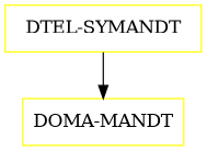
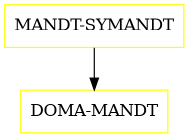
  digraph {
    node [color=yellow shape=box]
-   "DTEL-SYMANDT"
+   "DTEL-SYMANDT" [label="MANDT-SYMANDT"]
    "DOMA-MANDT"
    "DTEL-SYMANDT" -> "DOMA-MANDT"
  }
